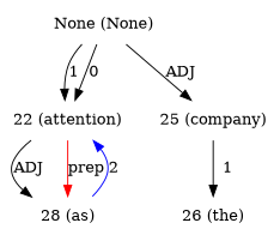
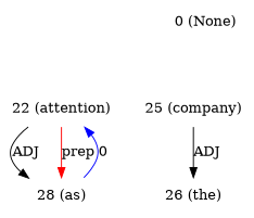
  digraph {
    node [shape=plaintext]
    edge [dir=forward]
-   n1 [label="None (None)"]
    n2 [label="22 (attention)"]
    n3 [label="25 (company)"]
    n4 [label="28 (as)"]
    n5 [label="26 (the)"]
-   n1 -> n2 [label=1]
-   n1 -> n2 [label=0]
-   n1 -> n3 [label=ADJ]
+   n6 [label="0 (None)"]
    n2 -> n4 [label=ADJ]
    n2 -> n4 [color=red label=prep]
-   n3 -> n5 [label=1]
-   n4 -> n2 [color=blue label=2]
+   n3 -> n5 [label=ADJ]
+   n4 -> n2 [color=blue label=0]
  }
